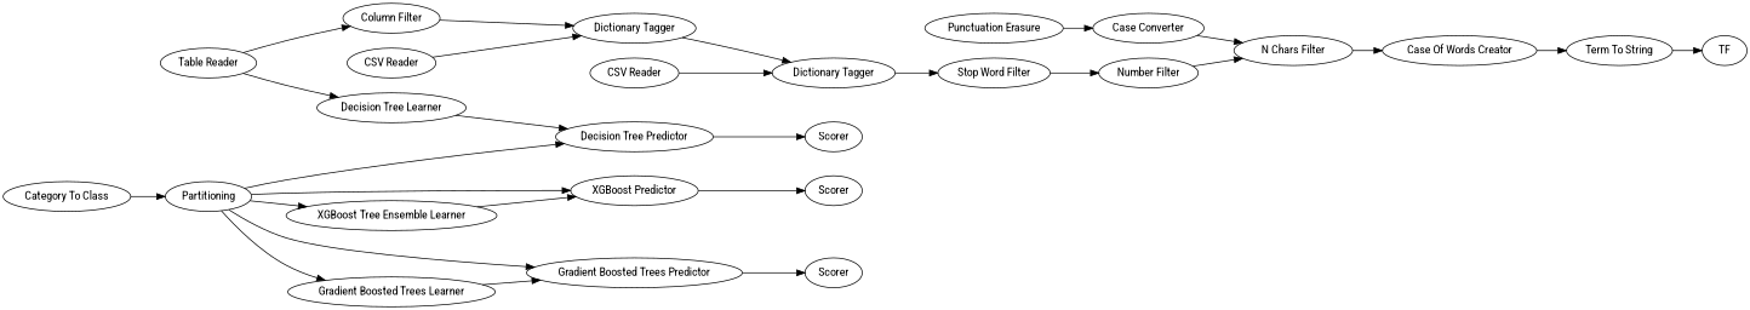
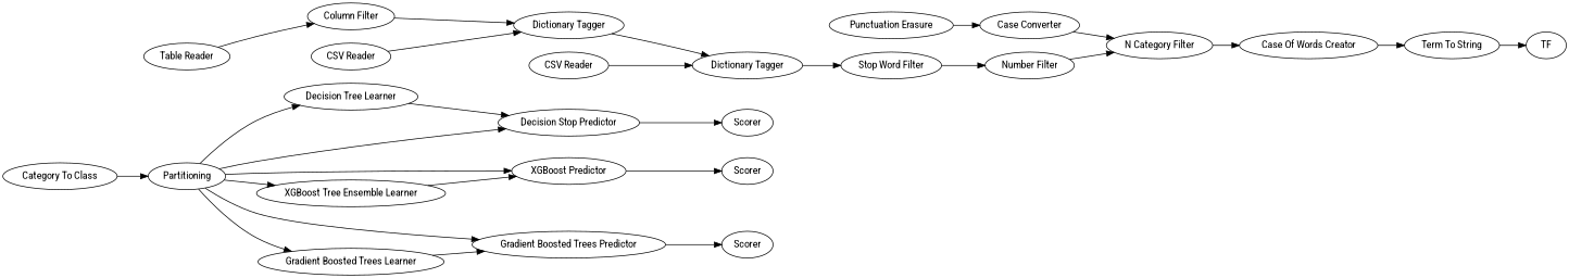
  digraph {
    fontname="Roboto Condensed"
    rankdir=LR
    node [fontname="Roboto Condensed"]
    edge [fontname="Roboto Condensed"]
    n1 [label="Punctuation Erasure"]
    n2 [label="Case Converter"]
-   n3 [label="N Chars Filter"]
+   n3 [label="N Category Filter"]
    n4 [label="Number Filter"]
    n5 [label="Case Of Words Creator"]
    n6 [label="Stop Word Filter"]
    n7 [label="Column Filter"]
    n8 [label="Dictionary Tagger"]
    n9 [label="Dictionary Tagger"]
    n10 [label="CSV Reader"]
    n11 [label="CSV Reader"]
    n12 [label="Term To String"]
    n13 [label=TF]
-   n14 [label="Decision Tree Predictor"]
+   n14 [label="Decision Stop Predictor"]
    n15 [label=Scorer]
    n16 [label="Decision Tree Learner"]
    n17 [label="XGBoost Predictor"]
    n18 [label=Scorer]
    n19 [label="XGBoost Tree Ensemble Learner"]
    n20 [label="Category To Class"]
    n21 [label=Partitioning]
    n22 [label="Gradient Boosted Trees Predictor"]
    n23 [label="Gradient Boosted Trees Learner"]
    n24 [label=Scorer]
    n25 [label="Table Reader"]
    n1 -> n2
    n2 -> n3
    n3 -> n5
    n4 -> n3
    n5 -> n12
    n6 -> n4
    n7 -> n8
    n8 -> n9
    n9 -> n6
    n10 -> n9
    n11 -> n8
    n12 -> n13
    n14 -> n15
    n16 -> n14
    n17 -> n18
    n19 -> n17
    n20 -> n21
    n21 -> n14
-   n25 -> n16
+   n21 -> n16
    n21 -> n17
    n21 -> n19
    n21 -> n22
    n21 -> n23
    n22 -> n24
    n23 -> n22
    n25 -> n7
  }
